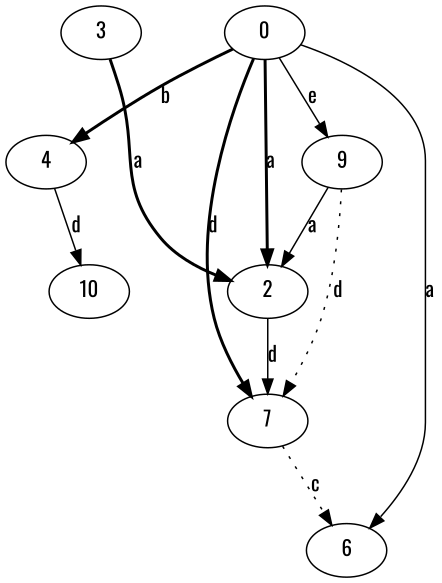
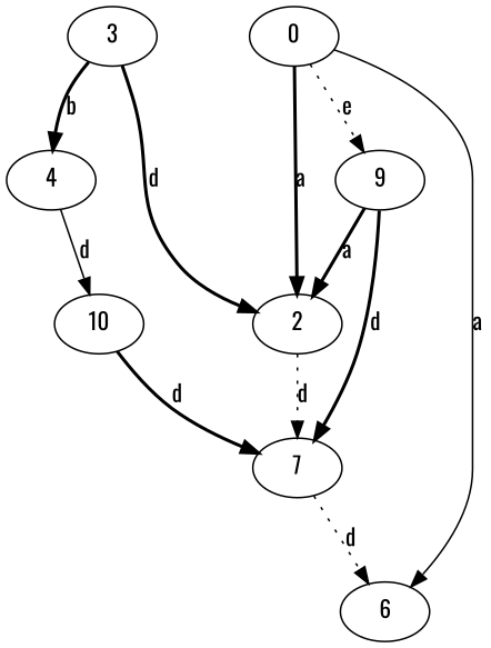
  strict digraph {
    fontname=Oswald
    node [fontname=Oswald]
    edge [fontname=Oswald style=bold]
    2
    7
    6
    0
    9
    3
    4
    10
-   2 -> 7 [label=d style=solid]
-   7 -> 6 [label=c style=dotted]
+   2 -> 7 [label=d style=dotted]
+   7 -> 6 [label=d style=dotted]
    0 -> 2 [label=a]
-   0 -> 7 [label=d]
+   10 -> 7 [label=d]
    0 -> 6 [label=a style=solid]
-   0 -> 9 [label=e style=solid]
-   9 -> 2 [label=a style=solid]
-   9 -> 7 [label=d style=dotted]
-   3 -> 2 [label=a]
-   0 -> 4 [label=b]
+   0 -> 9 [label=e style=dotted]
+   9 -> 2 [label=a]
+   9 -> 7 [label=d]
+   3 -> 2 [label=d]
+   3 -> 4 [label=b]
    4 -> 10 [label=d style=solid]
  }
